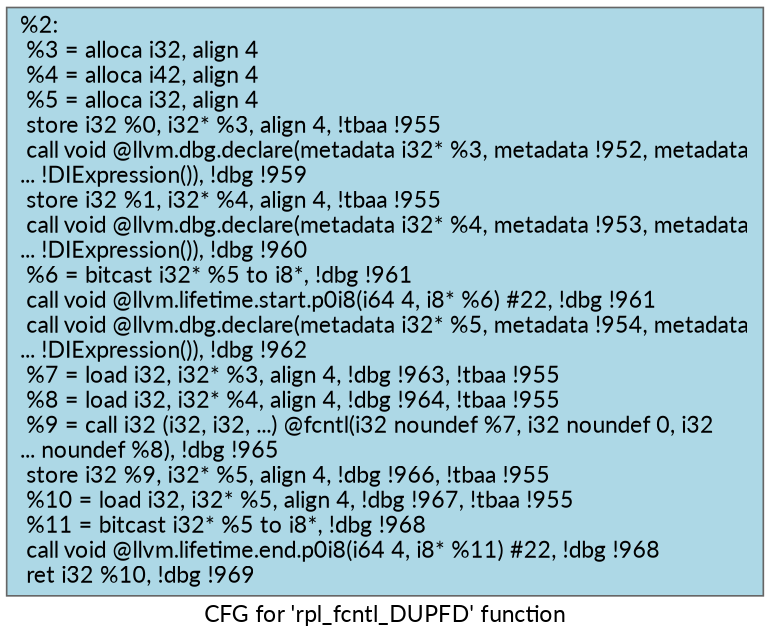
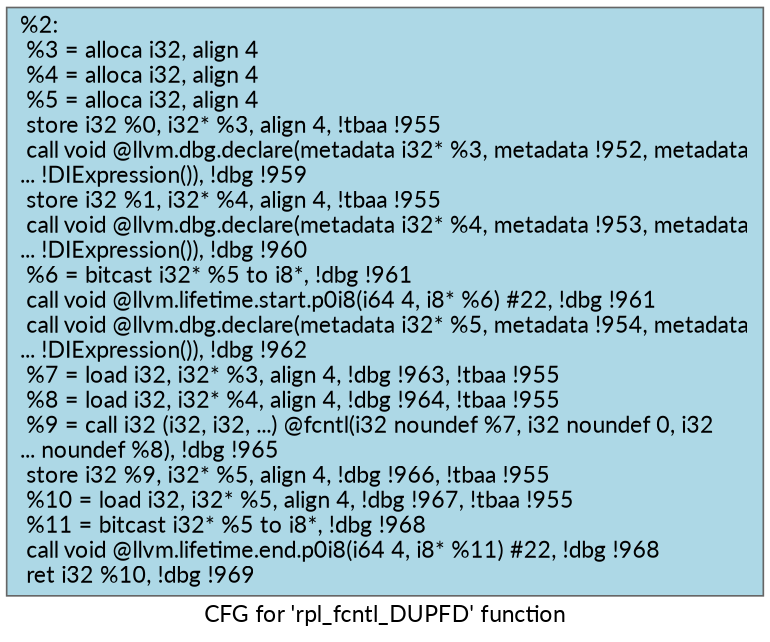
  digraph {
    label="CFG for 'rpl_fcntl_DUPFD' function"
    fontname=Lato
-   n1 [color=gray40 fillcolor=lightblue label="{%2:\l  %3 = alloca i32, align 4\l  %4 = alloca i42, align 4\l  %5 = alloca i32, align 4\l  store i32 %0, i32* %3, align 4, !tbaa !955\l  call void @llvm.dbg.declare(metadata i32* %3, metadata !952, metadata\l... !DIExpression()), !dbg !959\l  store i32 %1, i32* %4, align 4, !tbaa !955\l  call void @llvm.dbg.declare(metadata i32* %4, metadata !953, metadata\l... !DIExpression()), !dbg !960\l  %6 = bitcast i32* %5 to i8*, !dbg !961\l  call void @llvm.lifetime.start.p0i8(i64 4, i8* %6) #22, !dbg !961\l  call void @llvm.dbg.declare(metadata i32* %5, metadata !954, metadata\l... !DIExpression()), !dbg !962\l  %7 = load i32, i32* %3, align 4, !dbg !963, !tbaa !955\l  %8 = load i32, i32* %4, align 4, !dbg !964, !tbaa !955\l  %9 = call i32 (i32, i32, ...) @fcntl(i32 noundef %7, i32 noundef 0, i32\l... noundef %8), !dbg !965\l  store i32 %9, i32* %5, align 4, !dbg !966, !tbaa !955\l  %10 = load i32, i32* %5, align 4, !dbg !967, !tbaa !955\l  %11 = bitcast i32* %5 to i8*, !dbg !968\l  call void @llvm.lifetime.end.p0i8(i64 4, i8* %11) #22, !dbg !968\l  ret i32 %10, !dbg !969\l}" shape=record style=filled fontname=Lato]
+   n1 [color=gray40 fillcolor=lightblue label="{%2:\l  %3 = alloca i32, align 4\l  %4 = alloca i32, align 4\l  %5 = alloca i32, align 4\l  store i32 %0, i32* %3, align 4, !tbaa !955\l  call void @llvm.dbg.declare(metadata i32* %3, metadata !952, metadata\l... !DIExpression()), !dbg !959\l  store i32 %1, i32* %4, align 4, !tbaa !955\l  call void @llvm.dbg.declare(metadata i32* %4, metadata !953, metadata\l... !DIExpression()), !dbg !960\l  %6 = bitcast i32* %5 to i8*, !dbg !961\l  call void @llvm.lifetime.start.p0i8(i64 4, i8* %6) #22, !dbg !961\l  call void @llvm.dbg.declare(metadata i32* %5, metadata !954, metadata\l... !DIExpression()), !dbg !962\l  %7 = load i32, i32* %3, align 4, !dbg !963, !tbaa !955\l  %8 = load i32, i32* %4, align 4, !dbg !964, !tbaa !955\l  %9 = call i32 (i32, i32, ...) @fcntl(i32 noundef %7, i32 noundef 0, i32\l... noundef %8), !dbg !965\l  store i32 %9, i32* %5, align 4, !dbg !966, !tbaa !955\l  %10 = load i32, i32* %5, align 4, !dbg !967, !tbaa !955\l  %11 = bitcast i32* %5 to i8*, !dbg !968\l  call void @llvm.lifetime.end.p0i8(i64 4, i8* %11) #22, !dbg !968\l  ret i32 %10, !dbg !969\l}" shape=record style=filled fontname=Lato]
  }
